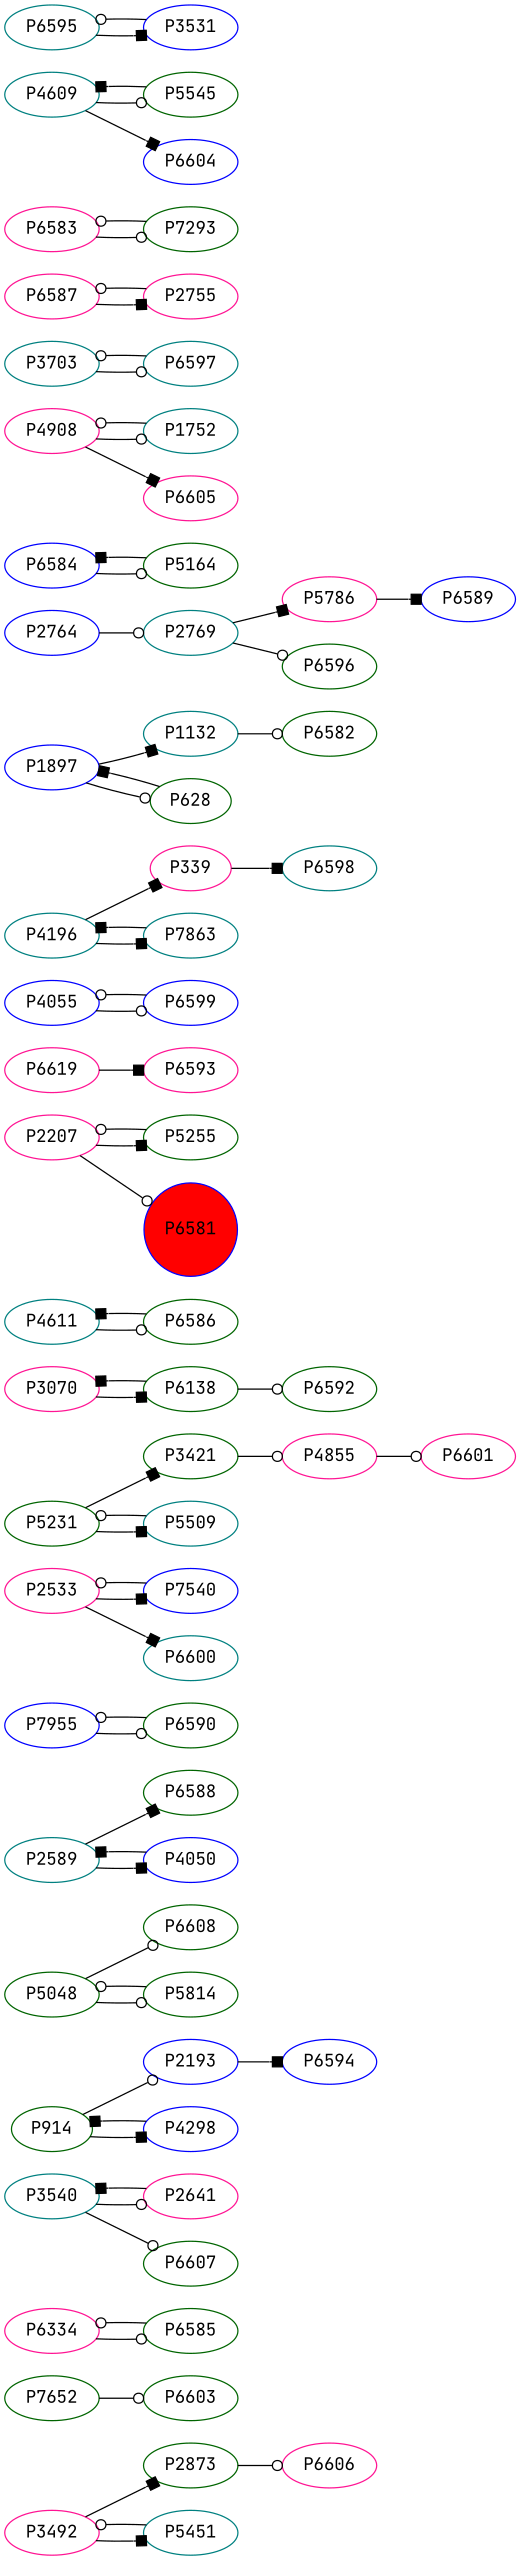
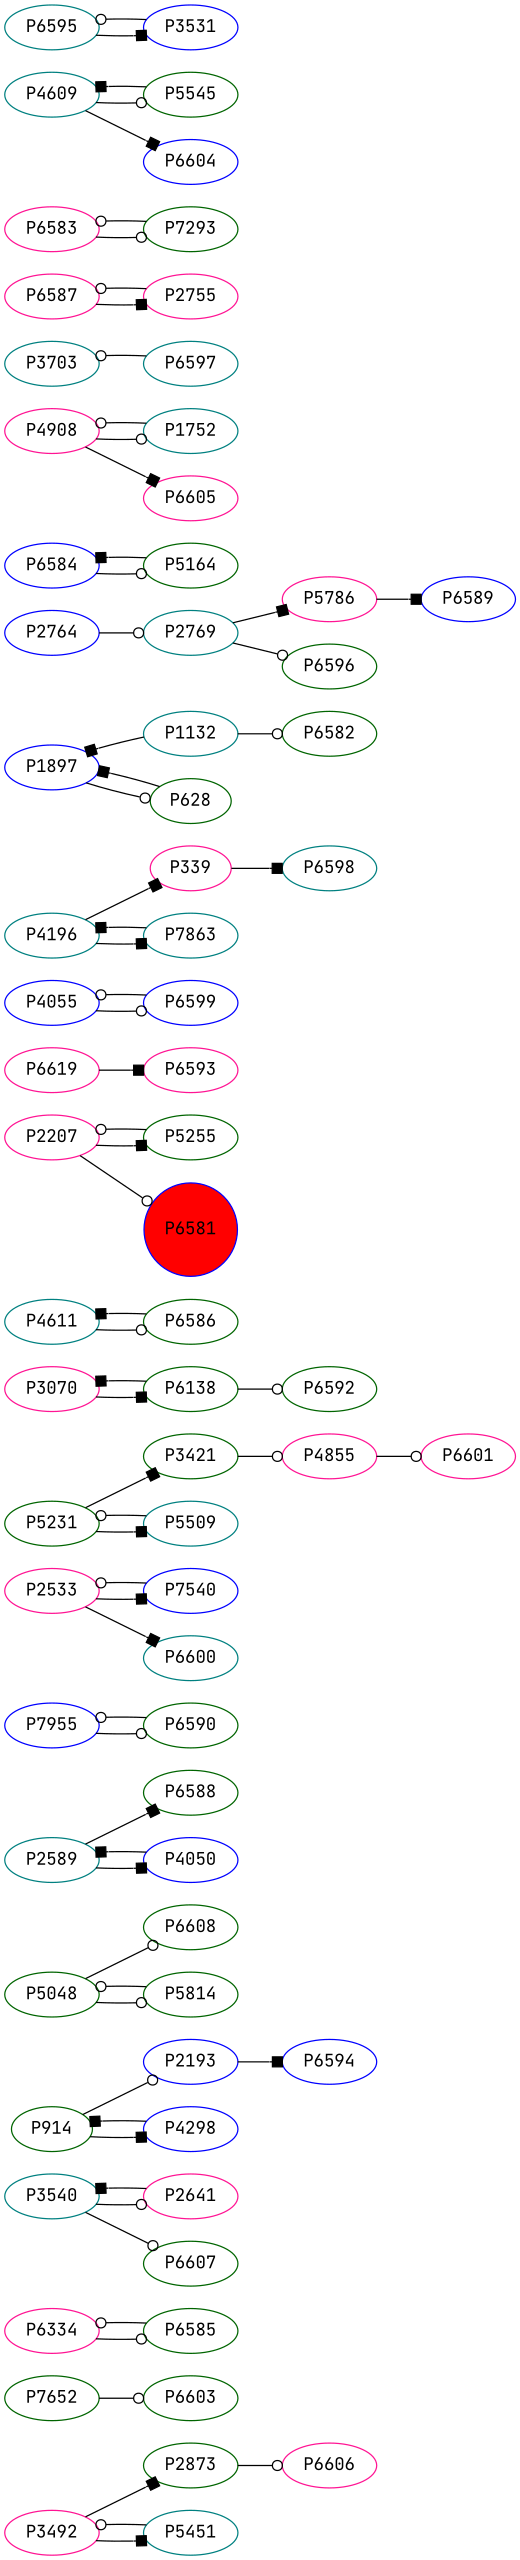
  digraph {
    fontname="JetBrains Mono"
    rankdir=LR
    node [color=darkgreen fontname="JetBrains Mono"]
    edge [arrowhead=odot fontname="JetBrains Mono"]
    P3492 [color=deeppink]
    P2873
    P5451 [color=teal]
    P6606 [color=deeppink]
    P7652
    P6603
    P6334 [color=deeppink]
    P6585
    P3540 [color=teal]
    n10 [color=deeppink label=P2641]
    P6607
    P2193 [color=blue]
    P6594 [color=blue]
    P5048
    P6608
    P5814
    P2589 [color=teal]
    P6588
    P4050 [color=blue]
    P7955 [color=blue]
    P6590
    P2533 [color=deeppink]
    P7540 [color=blue]
    P6600 [color=teal]
    P4855 [color=deeppink]
    P6601 [color=deeppink]
    P3070 [color=deeppink]
    P6138
    P6592
    P4611 [color=teal]
    P6586
    P2207 [color=deeppink]
    P5255
    P6581 [color=blue fillcolor=red shape=circle style=filled]
    P6619 [color=deeppink]
    P6593 [color=deeppink]
    P4055 [color=blue]
    P6599 [color=blue]
    P5231
    P3421
    P5509 [color=teal]
    P4196 [color=teal]
    P339 [color=deeppink]
    P7863 [color=teal]
    P6598 [color=teal]
    P1897 [color=blue]
    P1132 [color=teal]
    P628
    P6582
    P5786 [color=deeppink]
    P6589 [color=blue]
    P2764 [color=blue]
    P2769 [color=teal]
    P6596
    P6584 [color=blue]
    P5164
    P4908 [color=deeppink]
    P1752 [color=teal]
    P6605 [color=deeppink]
    P3703 [color=teal]
    P6597 [color=teal]
    P6587 [color=deeppink]
    P2755 [color=deeppink]
    P6583 [color=deeppink]
    P7293
    P4609 [color=teal]
    P5545
    P6604 [color=blue]
    P914
    n70 [color=blue label=P4298]
    P6595 [color=teal]
    P3531 [color=blue]
    P3492 -> P2873 [arrowhead=box]
    P3492 -> P5451 [arrowhead=box]
    P2873 -> P6606
    P5451 -> P3492
    P7652 -> P6603
    P6334 -> P6585
    P6585 -> P6334
    P3540 -> n10
    P3540 -> P6607
    n10 -> P3540 [arrowhead=box]
    P2193 -> P6594 [arrowhead=box]
    P5048 -> P6608
    P5048 -> P5814
    P5814 -> P5048
    P2589 -> P6588 [arrowhead=box]
    P2589 -> P4050 [arrowhead=box]
    P4050 -> P2589 [arrowhead=box]
    P7955 -> P6590
    P6590 -> P7955
    P2533 -> P7540 [arrowhead=box]
    P2533 -> P6600 [arrowhead=box]
    P7540 -> P2533
    P4855 -> P6601
    P3070 -> P6138 [arrowhead=box]
    P6138 -> P3070 [arrowhead=box]
    P6138 -> P6592
    P4611 -> P6586
    P6586 -> P4611 [arrowhead=box]
    P2207 -> P5255 [arrowhead=box]
    P2207 -> P6581
    P5255 -> P2207
    P6619 -> P6593 [arrowhead=box]
    P4055 -> P6599
    P6599 -> P4055
    P5231 -> P3421 [arrowhead=box]
    P5231 -> P5509 [arrowhead=box]
    P3421 -> P4855
    P5509 -> P5231
    P4196 -> P339 [arrowhead=box]
    P4196 -> P7863 [arrowhead=box]
    P339 -> P6598 [arrowhead=box]
    P7863 -> P4196 [arrowhead=box]
-   P1897 -> P1132 [arrowhead=box]
+   P1132 -> P1897 [arrowhead=box]
    P1897 -> P628
    P1132 -> P6582
    P628 -> P1897 [arrowhead=box]
    P5786 -> P6589 [arrowhead=box]
    P2764 -> P2769
    P2769 -> P5786 [arrowhead=box]
    P2769 -> P6596
    P6584 -> P5164
    P5164 -> P6584 [arrowhead=box]
    P4908 -> P1752
    P4908 -> P6605 [arrowhead=box]
    P1752 -> P4908
-   P3703 -> P6597
    P6597 -> P3703
    P6587 -> P2755 [arrowhead=box]
    P2755 -> P6587
    P6583 -> P7293
    P7293 -> P6583
    P4609 -> P5545
    P4609 -> P6604 [arrowhead=box]
    P5545 -> P4609 [arrowhead=box]
    P914 -> P2193
    P914 -> n70 [arrowhead=box]
    n70 -> P914 [arrowhead=box]
    P6595 -> P3531 [arrowhead=box]
    P3531 -> P6595
  }
